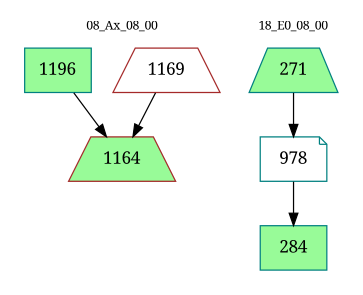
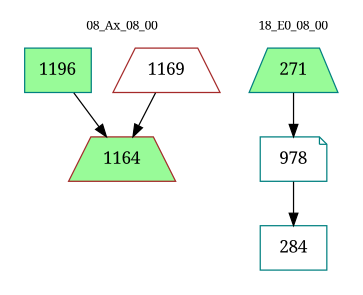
  digraph {
    fontname="Noto Serif"
    node [color=teal fillcolor=white fontname="Noto Serif" shape=trapezium style=filled]
    edge [color=black fontname="Noto Serif"]
    n1 [color=brown label=1169]
    n2 [color=brown fillcolor=palegreen label=1164]
    n3 [fillcolor=palegreen label=1196 shape=box]
    n4 [fillcolor=palegreen label=271]
    n5 [label=978 shape=note]
-   n6 [fillcolor=palegreen label=284 shape=box]
+   n6 [label=284 shape=box]
    subgraph cluster_1 {
      color=white
      fontsize=10
      label="08_Ax_08_00"
      n1
      n2
      n3
    }
    subgraph cluster_2 {
      color=white
      fontsize=10
      label="18_E0_08_00"
      n4
      n5
      n6
    }
    n1 -> n2
    n3 -> n2
    n4 -> n5
    n5 -> n6
  }
